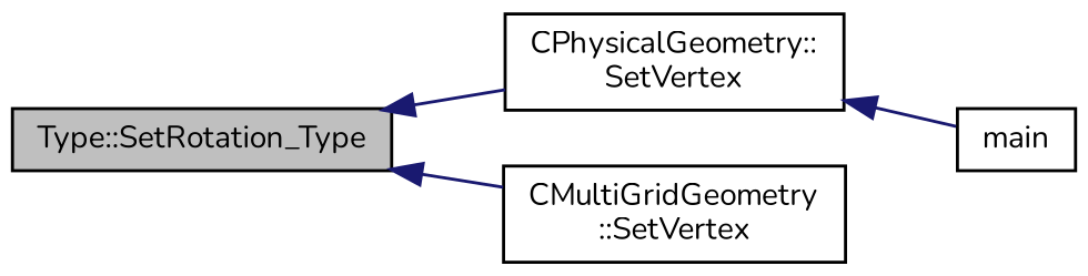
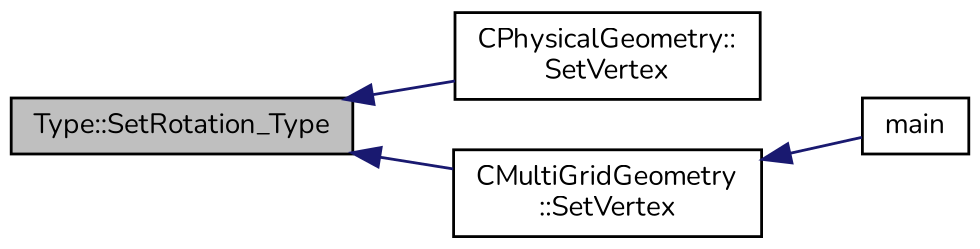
  digraph {
    fontname=Nunito
    rankdir=LR
    node [color=black fillcolor=white fontname=Nunito fontsize=10 shape=record style=filled]
    edge [color=midnightblue dir=back fontname=Nunito fontsize=10 labelfontname=Helvetica labelfontsize=10 style=solid]
    n1 [fillcolor=grey75 fontcolor=black height=0.2 label="Type::SetRotation_Type" width=0.4]
    n2 [height=0.2 label="CPhysicalGeometry::\lSetVertex" width=0.4]
    n3 [height=0.2 label="CMultiGridGeometry\l::SetVertex" width=0.4]
    n4 [height=0.2 label=main width=0.4]
    n1 -> n2
    n1 -> n3
-   n2 -> n4
+   n3 -> n4
  }
